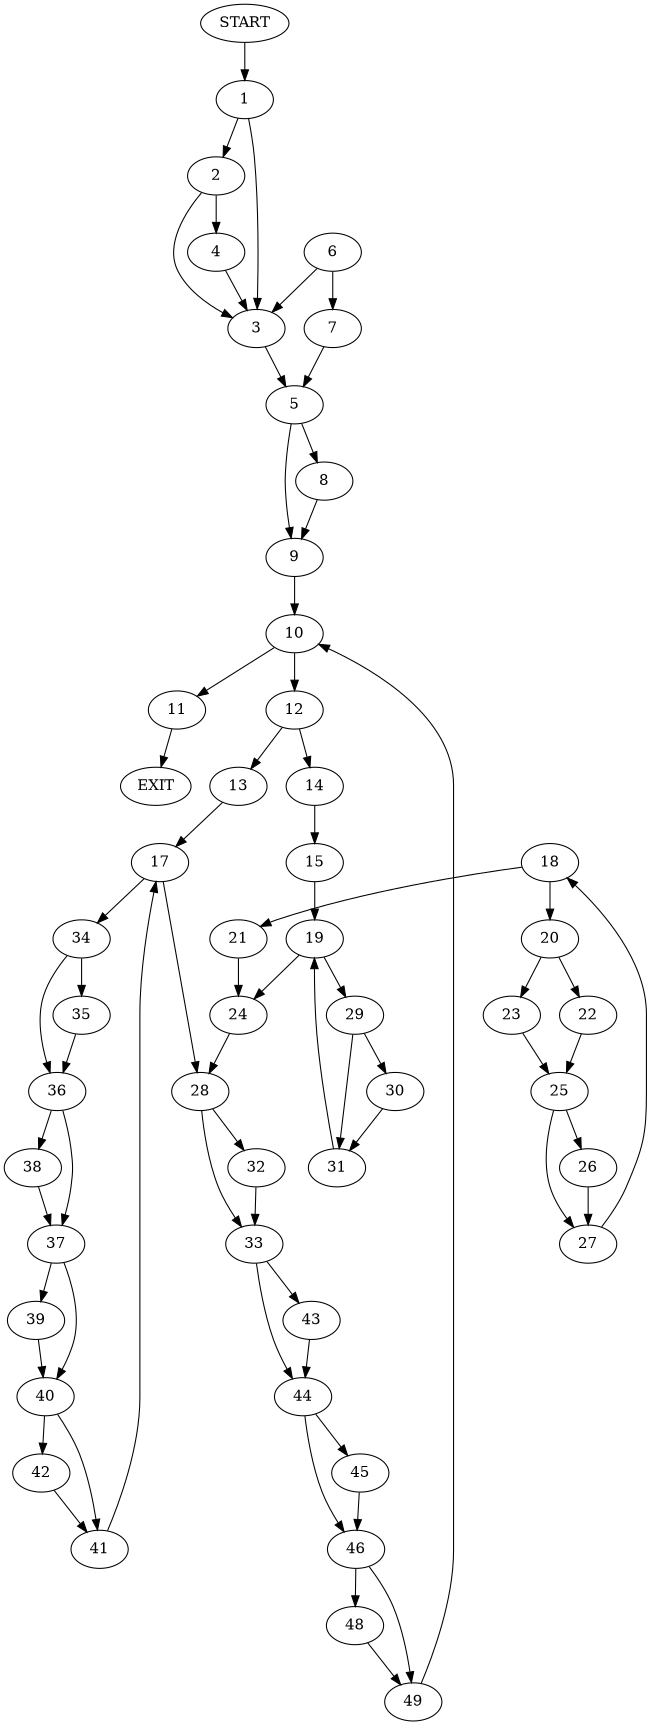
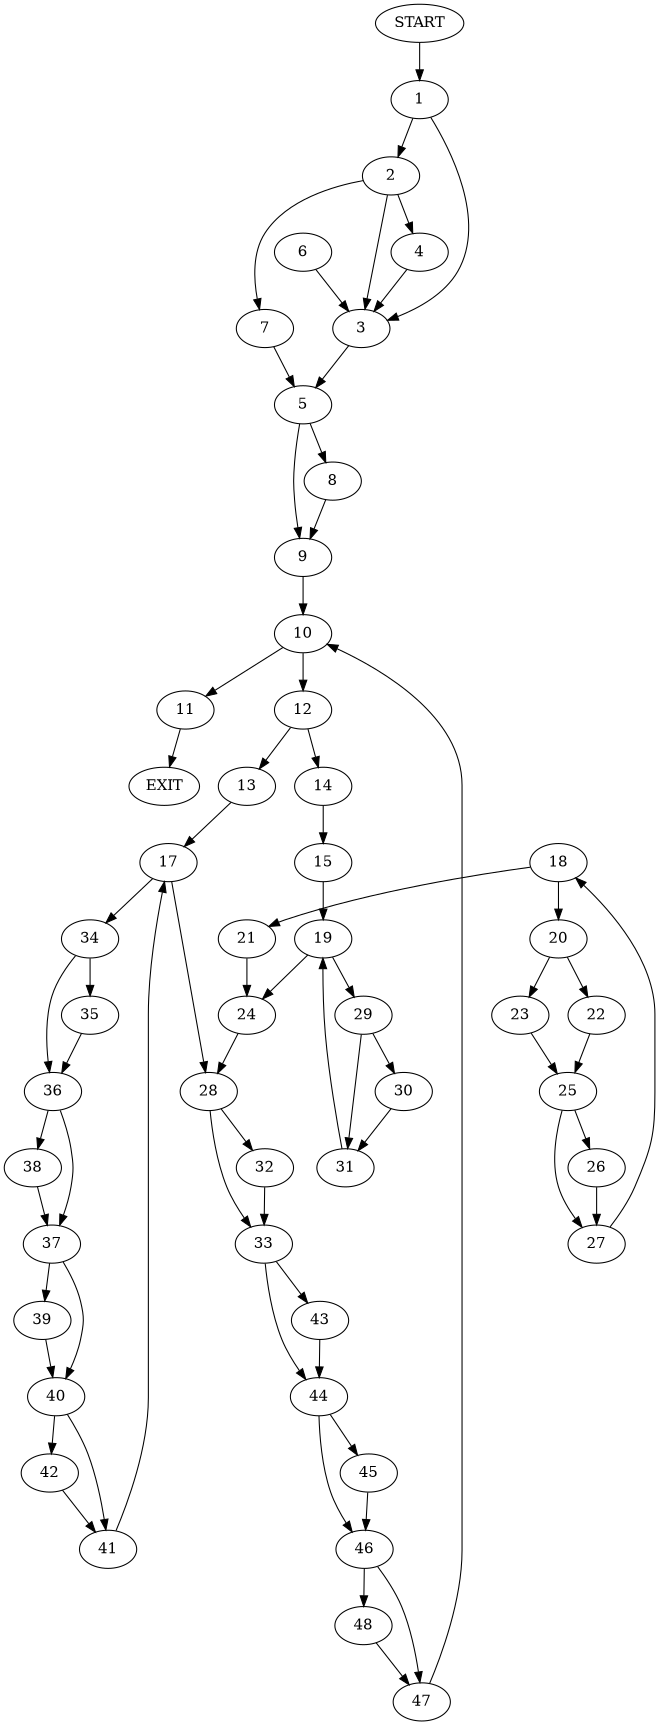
  digraph {
    n1 [label=START]
    1
    2
    3
    n5 [label=EXIT]
    4
    5
    8
    9
    6
    7
    10
    11
    12
    13
    14
    17
    15
    28
    34
    19
    24
    29
    18
    20
    21
    32
    33
    35
    36
    22
    23
    30
    31
    25
    26
    27
    43
    44
    45
    46
    37
    38
    39
    40
    41
    42
-   47 [label=49]
+   47
    48
    n1 -> 1
    1 -> 2
    1 -> 3
    2 -> 3
    2 -> 4
    3 -> 5
    4 -> 3
    5 -> 8
    5 -> 9
    8 -> 9
    9 -> 10
    6 -> 3
-   6 -> 7
+   2 -> 7
    7 -> 5
    10 -> 11
    10 -> 12
    11 -> n5
    12 -> 13
    12 -> 14
    13 -> 17
    14 -> 15
    17 -> 28
    17 -> 34
    15 -> 19
    28 -> 32
    28 -> 33
    34 -> 35
    34 -> 36
    19 -> 24
    19 -> 29
    24 -> 28
    29 -> 30
    29 -> 31
    18 -> 20
    18 -> 21
    20 -> 22
    20 -> 23
    21 -> 24
    32 -> 33
    33 -> 43
    33 -> 44
    35 -> 36
    36 -> 37
    36 -> 38
    22 -> 25
    23 -> 25
    30 -> 31
    31 -> 19
    25 -> 26
    25 -> 27
    26 -> 27
    27 -> 18
    43 -> 44
    44 -> 45
    44 -> 46
    45 -> 46
    46 -> 47
    46 -> 48
    37 -> 39
    37 -> 40
    38 -> 37
    39 -> 40
    40 -> 41
    40 -> 42
    41 -> 17
    42 -> 41
    47 -> 10
    48 -> 47
  }
